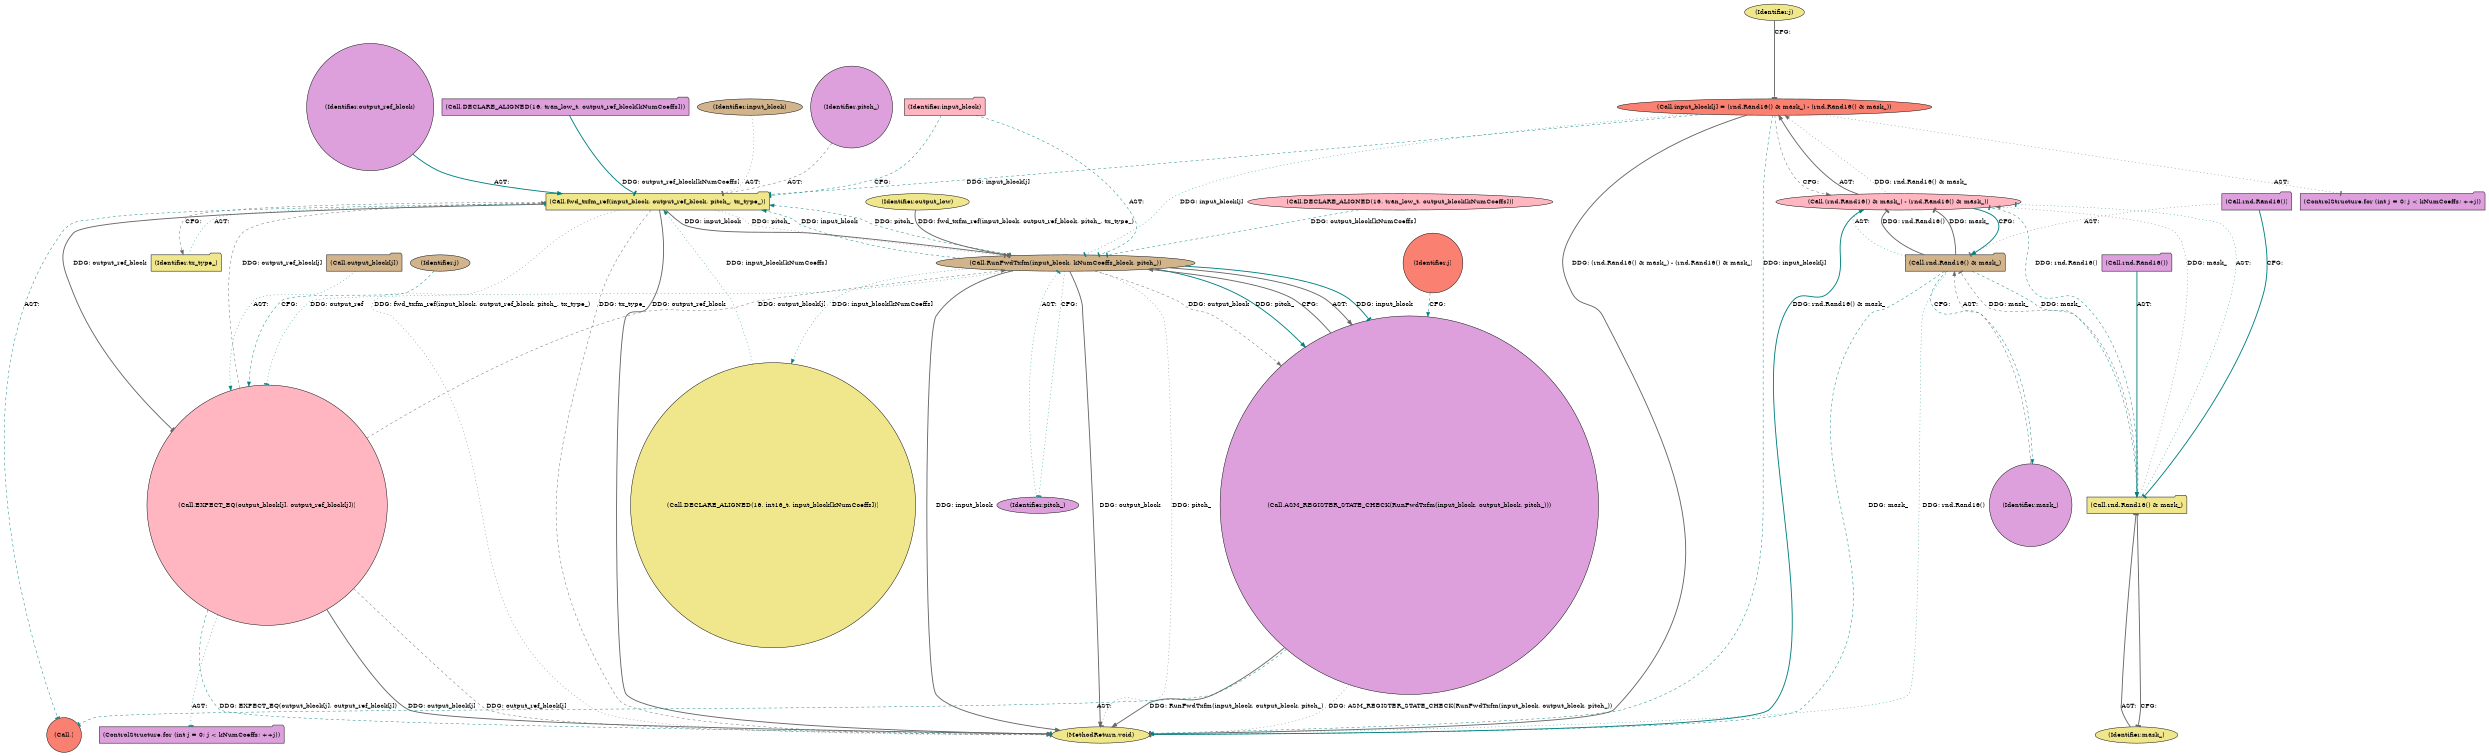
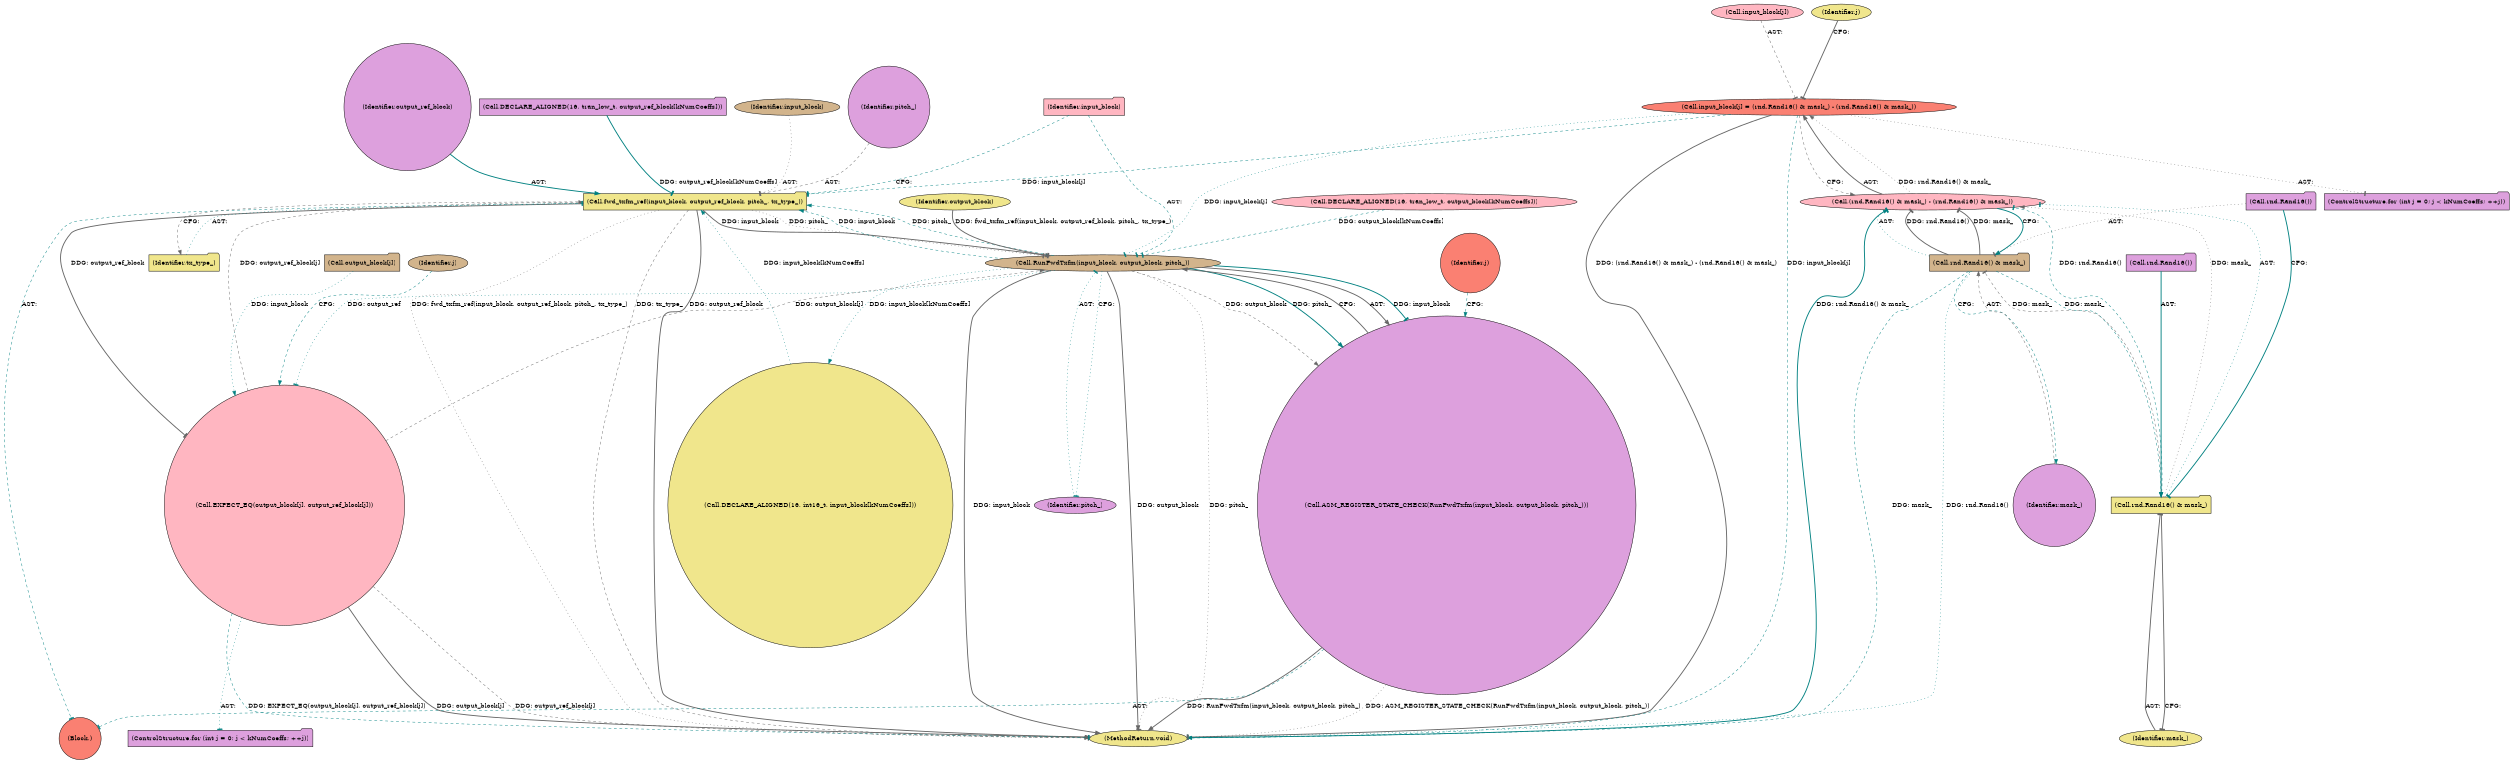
  digraph {
    node [fillcolor=plum shape=ellipse style=filled]
    edge [arrowhead=tee color=gray40 style=dashed]
    n1 [fillcolor=salmon label="(Call,input_block[j] = (rnd.Rand16() & mask_) - (rnd.Rand16() & mask_))"]
    n2 [fillcolor=lightpink label="(Call,(rnd.Rand16() & mask_) - (rnd.Rand16() & mask_))"]
    n3 [fillcolor=khaki label="(Call,fwd_txfm_ref(input_block, output_ref_block, pitch_, tx_type_))" shape=folder]
-   n4 [fillcolor=tan label="(Call,RunFwdTxfm(input_block, kNumCoeffs_block, pitch_))"]
+   n4 [fillcolor=tan label="(Call,RunFwdTxfm(input_block, output_block, pitch_))"]
    n5 [label="(ControlStructure,for (int j = 0; j < kNumCoeffs; ++j))" shape=folder]
    n6 [fillcolor=khaki label="(MethodReturn,void)"]
    n7 [fillcolor=tan label="(Call,rnd.Rand16() & mask_)" shape=folder]
    n8 [fillcolor=lightpink label="(Call,EXPECT_EQ(output_block[j], output_ref_block[j]))" shape=circle]
-   n9 [fillcolor=salmon label="(Call,)" shape=circle]
+   n9 [fillcolor=salmon label="(Block,)" shape=circle]
    n10 [fillcolor=khaki label="(Identifier,tx_type_)" shape=folder]
    n11 [label="(Call,ASM_REGISTER_STATE_CHECK(RunFwdTxfm(input_block, output_block, pitch_)))" shape=circle]
    n12 [label="(Identifier,pitch_)"]
    n13 [fillcolor=khaki label="(Call,DECLARE_ALIGNED(16, int16_t, input_block[kNumCoeffs]))" shape=circle]
    n14 [fillcolor=khaki label="(Call,rnd.Rand16() & mask_)" shape=folder]
    n15 [label="(Identifier,mask_)" shape=circle]
    n16 [fillcolor=khaki label="(Identifier,mask_)"]
    n17 [label="(ControlStructure,for (int j = 0; j < kNumCoeffs; ++j))" shape=folder]
    n18 [fillcolor=tan label="(Call,output_block[j])" shape=folder]
    n19 [label="(Call,DECLARE_ALIGNED(16, tran_low_t, output_ref_block[kNumCoeffs]))" shape=folder]
    n20 [fillcolor=lightpink label="(Call,DECLARE_ALIGNED(16, tran_low_t, output_block[kNumCoeffs]))"]
-   n21 [fillcolor=khaki label="(Identifier,output_low)"]
+   n21 [fillcolor=khaki label="(Identifier,output_block)"]
    n22 [label="(Call,rnd.Rand16())" shape=folder]
    n23 [fillcolor=tan label="(Identifier,input_block)"]
    n24 [fillcolor=lightpink label="(Identifier,input_block)" shape=folder]
    n25 [label="(Identifier,pitch_)" shape=circle]
    n26 [fillcolor=tan label="(Identifier,j)"]
+   n27 [fillcolor=lightpink label="(Call,input_block[j])"]
    n28 [fillcolor=salmon label="(Identifier,j)" shape=circle]
    n29 [label="(Identifier,output_ref_block)" shape=circle]
    n30 [fillcolor=khaki label="(Identifier,j)"]
    n31 [label="(Call,rnd.Rand16())" shape=folder]
    n1 -> n2 [arrowhead=normal label="CFG: "]
    n1 -> n3 [color=teal label="DDG: input_block[j]"]
    n1 -> n4 [color=teal label="DDG: input_block[j]" style=dotted]
    n1 -> n5 [label="AST: " style=dotted]
    n1 -> n6 [label="DDG: (rnd.Rand16() & mask_) - (rnd.Rand16() & mask_)" style=bold]
    n1 -> n6 [arrowhead=normal color=teal label="DDG: input_block[j]"]
    n2 -> n1 [arrowhead=normal label="AST: " style=bold]
    n2 -> n1 [arrowhead=normal label="DDG: rnd.Rand16() & mask_" style=dotted]
-   n2 -> n6 [color=teal label="DDG: rnd.Rand16() & mask_" style=bold]
+   n6 -> n2 [color=teal label="DDG: rnd.Rand16() & mask_" style=bold]
    n2 -> n7 [arrowhead=normal color=teal label="CFG: " style=bold]
    n3 -> n4 [arrowhead=normal label="DDG: input_block" style=bold]
    n3 -> n4 [label="DDG: pitch_" style=dotted]
    n3 -> n6 [arrowhead=normal label="DDG: output_ref_block" style=bold]
    n3 -> n6 [arrowhead=normal label="DDG: fwd_txfm_ref(input_block, output_ref_block, pitch_, tx_type_)" style=dotted]
    n3 -> n6 [label="DDG: tx_type_"]
    n3 -> n8 [label="DDG: output_ref_block" style=bold]
    n3 -> n9 [color=teal label="AST: "]
    n3 -> n10 [arrowhead=normal label="CFG: "]
    n4 -> n3 [arrowhead=normal color=teal label="DDG: input_block"]
    n4 -> n3 [arrowhead=normal color=teal label="DDG: pitch_"]
    n4 -> n6 [arrowhead=normal label="DDG: output_block" style=bold]
    n4 -> n6 [label="DDG: pitch_" style=dotted]
    n4 -> n6 [arrowhead=normal label="DDG: input_block" style=bold]
    n4 -> n8 [color=teal label="DDG: output_ref" style=dotted]
    n4 -> n11 [arrowhead=normal label="AST: " style=bold]
    n4 -> n11 [color=teal label="DDG: input_block" style=bold]
    n4 -> n11 [arrowhead=normal label="DDG: output_block"]
    n4 -> n11 [arrowhead=normal color=teal label="DDG: pitch_" style=bold]
    n4 -> n12 [color=teal label="CFG: " style=dotted]
    n4 -> n13 [arrowhead=normal color=teal label="DDG: input_block[kNumCoeffs]" style=dotted]
    n7 -> n2 [arrowhead=normal color=teal label="AST: " style=dotted]
    n7 -> n2 [label="DDG: rnd.Rand16()" style=bold]
    n7 -> n2 [label="DDG: mask_" style=bold]
    n7 -> n6 [arrowhead=normal color=teal label="DDG: mask_"]
    n7 -> n6 [color=teal label="DDG: rnd.Rand16()" style=dotted]
    n7 -> n14 [arrowhead=normal color=teal label="DDG: mask_"]
    n7 -> n15 [arrowhead=normal color=teal label="CFG: "]
    n8 -> n3 [arrowhead=normal label="DDG: output_ref_block[j]"]
    n8 -> n4 [arrowhead=normal label="DDG: output_block[j]"]
    n8 -> n6 [arrowhead=normal label="DDG: output_block[j]" style=bold]
    n8 -> n6 [label="DDG: output_ref_block[j]"]
    n8 -> n6 [color=teal label="DDG: EXPECT_EQ(output_block[j], output_ref_block[j])"]
    n8 -> n17 [color=teal label="AST: " style=dotted]
    n10 -> n3 [color=teal label="AST: " style=dotted]
    n11 -> n4 [arrowhead=normal label="CFG: " style=bold]
    n11 -> n6 [arrowhead=normal label="DDG: RunFwdTxfm(input_block, output_block, pitch_)" style=bold]
    n11 -> n6 [label="DDG: ASM_REGISTER_STATE_CHECK(RunFwdTxfm(input_block, output_block, pitch_))" style=dotted]
    n11 -> n9 [color=teal label="AST: "]
    n12 -> n4 [color=teal label="AST: " style=dotted]
    n13 -> n3 [arrowhead=normal color=teal label="DDG: input_block[kNumCoeffs]" style=dotted]
    n14 -> n2 [color=teal label="AST: " style=dotted]
    n14 -> n2 [color=teal label="DDG: rnd.Rand16()"]
    n14 -> n2 [arrowhead=normal label="DDG: mask_" style=dotted]
    n14 -> n7 [label="DDG: mask_"]
    n14 -> n16 [label="CFG: " style=bold]
    n15 -> n7 [arrowhead=normal label="AST: "]
    n16 -> n14 [label="AST: " style=bold]
-   n18 -> n8 [arrowhead=normal color=teal label="AST: " style=dotted]
+   n18 -> n8 [arrowhead=normal color=teal label="DDG: input_block" style=dotted]
    n19 -> n3 [color=teal label="DDG: output_ref_block[kNumCoeffs]" style=bold]
    n20 -> n4 [color=teal label="DDG: output_block[kNumCoeffs]"]
    n21 -> n4 [label="DDG: fwd_txfm_ref(input_block, output_ref_block, pitch_, tx_type_)" style=bold]
    n22 -> n7 [label="AST: " style=dotted]
    n22 -> n14 [color=teal label="CFG: " style=bold]
    n23 -> n3 [label="AST: " style=dotted]
    n24 -> n3 [color=teal label="CFG: "]
    n24 -> n4 [color=teal label="AST: "]
    n25 -> n3 [label="AST: "]
    n26 -> n8 [arrowhead=normal color=teal label="CFG: "]
+   n27 -> n1 [label="AST: "]
    n28 -> n11 [arrowhead=normal color=teal label="CFG: "]
    n29 -> n3 [arrowhead=normal color=teal label="AST: " style=bold]
    n30 -> n1 [label="CFG: " style=bold]
    n31 -> n14 [arrowhead=normal color=teal label="AST: " style=bold]
  }
